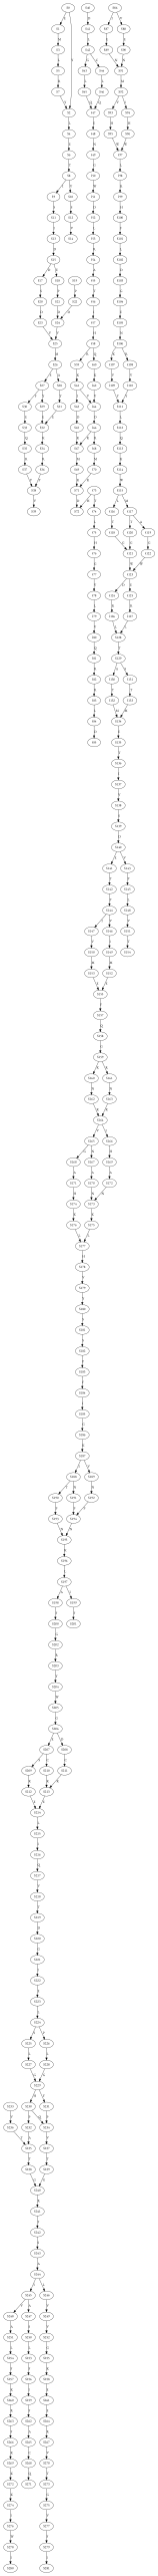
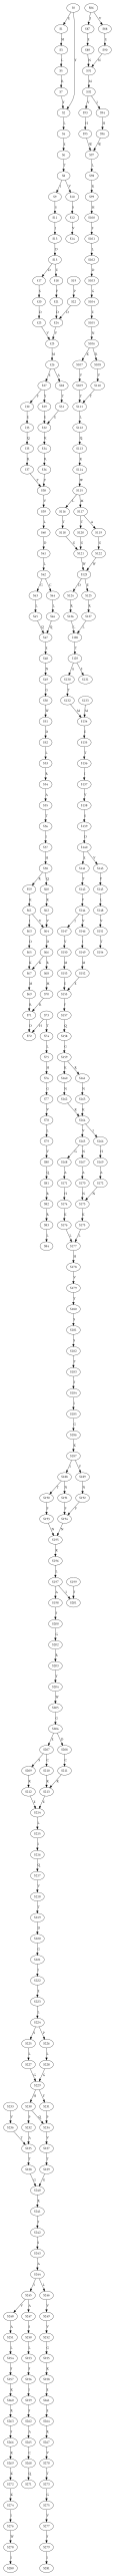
  strict digraph {
    fontname="EB Garamond"
    node [fontname="EB Garamond"]
    edge [fontname="EB Garamond"]
    S0
    S1
    S2
    S3
    S4
    S5
    S6
    S7
    S8
    S9
    S10
    S11
    S12
    S13
    S14
    S15
    S17
    S18
    S20
    S21
    S19
    S22
    S23
    S24
    S25
    S26
    S27
    S28
    S29
    S30
    S31
    S32
    S33
    S34
    S35
    S36
    S37
    S38
    S39
    S40
    S41
    S42
    S43
    S44
    S45
    S46
    S47
    S48
    S49
    S50
    S51
    S52
    S53
    S54
    S55
    S56
    S57
    S58
    S59
    S60
    S61
    S62
    S63
    S64
    S65
    S66
    S67
    S68
    S69
    S70
    S71
    S72
    S73
    S74
    S75
    S76
    S77
    S78
    S79
    S80
    S81
    S82
    S83
    S84
-   S85
    S86
    S87
    S88
    S89
    S90
    S91
    S92
    S93
    S94
    S95
    S96
    S97
    S98
    S99
    S100
    S101
    S102
    S103
    S104
    S105
    S106
    S107
    S108
    S109
    S110
    S111
    S112
    S113
    S114
    S115
    S116
    S117
    S118
    S119
    S120
    S121
    S122
    S123
    S124
    S125
    S126
    S127
    S128
    S129
    S130
    S131
    S132
    S133
    S134
    S135
    S136
    S137
    S138
    S139
    S140
    S141
    S143
    S142
    S144
    S145
    S146
    S147
    S148
    S149
    S150
    S151
    S152
    S153
    S154
    S155
    S157
    S158
    S159
    S160
    S161
    S162
    S163
    S164
    S165
    S166
    S167
    S168
    S169
    S170
    S171
    S172
    S173
    S174
    S175
    S176
    S177
    S178
    S179
    S180
    S181
    S182
    S183
    S184
    S185
    S186
    S187
    S188
    S189
    S190
    S191
    S192
    S193
    S194
    S195
    S196
    S197
    S198
    S199
    S200
    S201
    S202
    S203
    S204
    S205
    S206
    S207
    S208
    S209
    S210
    S211
    S212
    S213
    S214
    S215
    S216
    S217
    S218
    S219
    S220
    S221
    S222
    S223
    S224
    S225
    S226
    S227
    S228
    S229
    S230
    S231
    S232
    S234
    S235
    S233
    S236
    S237
    S238
    S239
    S240
    S241
    S242
    S243
    S244
    S245
    S246
    S247
    S248
    S249
    S250
    S251
    S252
    S253
    S254
    S255
    S256
    S257
    S258
    S259
    S260
    S261
    S262
    S263
    S264
    S265
    S266
    S267
    S268
    S269
    S270
    S271
    S272
    S273
    S274
    S275
    S276
    S277
    S278
    S279
    S280
    S281
    S0 -> S1 [label=E]
    S0 -> S2 [label=Y]
    S1 -> S3 [label=M]
    S2 -> S4 [label=L]
    S3 -> S5 [label=L]
    S4 -> S6 [label=E]
    S5 -> S7 [label=R]
    S6 -> S8 [label=T]
    S7 -> S2 [label=Y]
    S8 -> S9 [label=I]
    S8 -> S10 [label=V]
    S9 -> S11 [label=S]
    S10 -> S12 [label=S]
    S11 -> S13 [label=I]
    S12 -> S14 [label=V]
    S13 -> S15 [label=D]
    S15 -> S17 [label=D]
    S15 -> S18 [label=E]
    S17 -> S20 [label=S]
    S18 -> S21 [label=P]
    S20 -> S23 [label=D]
    S21 -> S24 [label=D]
    S19 -> S22 [label=P]
    S22 -> S24 [label=D]
    S23 -> S25 [label=V]
    S24 -> S25 [label=V]
    S25 -> S26 [label=M]
    S26 -> S27 [label=S]
    S26 -> S28 [label=A]
    S27 -> S29 [label=Y]
    S27 -> S30 [label=F]
    S28 -> S31 [label=Y]
    S29 -> S32 [label=E]
    S30 -> S33 [label=E]
    S31 -> S32 [label=E]
    S32 -> S34 [label=K]
    S33 -> S35 [label=Q]
    S34 -> S36 [label=R]
    S35 -> S37 [label=R]
    S36 -> S38 [label=P]
    S37 -> S38 [label=P]
    S38 -> S39 [label=V]
+   S39 -> S40 [label=L]
    S40 -> S41 [label=D]
    S41 -> S42 [label=L]
    S42 -> S43 [label=G]
    S42 -> S44 [label=C]
    S43 -> S45 [label=L]
    S44 -> S46 [label=L]
    S45 -> S47 [label=Q]
    S46 -> S47 [label=Q]
    S47 -> S48 [label=E]
    S48 -> S49 [label=N]
    S49 -> S50 [label=G]
    S50 -> S51 [label=W]
    S51 -> S52 [label=D]
    S52 -> S53 [label=L]
    S53 -> S54 [label=R]
    S54 -> S55 [label=A]
    S55 -> S56 [label=T]
    S56 -> S57 [label=I]
    S57 -> S58 [label=H]
    S58 -> S59 [label=R]
    S58 -> S60 [label=Q]
    S59 -> S61 [label=K]
    S60 -> S62 [label=K]
    S61 -> S63 [label=I]
    S61 -> S64 [label=V]
    S62 -> S64 [label=V]
    S63 -> S65 [label=D]
    S64 -> S66 [label=D]
    S65 -> S67 [label=K]
    S66 -> S67 [label=K]
    S66 -> S68 [label=R]
    S67 -> S69 [label=M]
    S68 -> S70 [label=M]
    S69 -> S71 [label=R]
    S70 -> S71 [label=R]
    S71 -> S72 [label=D]
    S73 -> S72 [label=H]
    S73 -> S74 [label=T]
    S74 -> S75 [label=L]
    S75 -> S76 [label=H]
    S76 -> S77 [label=G]
    S77 -> S78 [label=V]
    S78 -> S79 [label=L]
    S79 -> S80 [label=V]
    S80 -> S81 [label=Q]
    S81 -> S82 [label=R]
    S82 -> S83 [label=R]
    S83 -> S84 [label=L]
-   S84 -> S85 [label=D]
    S86 -> S87 [label=I]
    S86 -> S88 [label=V]
    S87 -> S89 [label=E]
    S88 -> S90 [label=E]
    S89 -> S91 [label=N]
    S90 -> S91 [label=N]
    S91 -> S92 [label=M]
    S92 -> S93 [label=V]
    S92 -> S94 [label=I]
    S93 -> S95 [label=H]
    S94 -> S96 [label=H]
    S95 -> S97 [label=W]
    S96 -> S97 [label=W]
    S97 -> S98 [label=L]
    S98 -> S99 [label=R]
    S99 -> S100 [label=H]
    S100 -> S101 [label=F]
    S101 -> S102 [label=L]
    S102 -> S103 [label=D]
    S103 -> S104 [label=G]
    S104 -> S105 [label=E]
    S105 -> S106 [label=N]
    S106 -> S107 [label=K]
    S106 -> S108 [label=R]
    S107 -> S109 [label=V]
    S108 -> S110 [label=V]
    S109 -> S111 [label=Y]
    S110 -> S111 [label=Y]
    S111 -> S112 [label=L]
    S112 -> S113 [label=Q]
    S113 -> S114 [label=K]
    S114 -> S115 [label=W]
    S115 -> S116 [label=L]
    S115 -> S117 [label=M]
    S116 -> S118 [label=T]
    S117 -> S119 [label=A]
    S117 -> S120 [label=T]
    S118 -> S121 [label=G]
    S119 -> S122 [label=G]
    S120 -> S121 [label=G]
    S121 -> S123 [label=W]
    S122 -> S123 [label=W]
    S123 -> S124 [label=D]
    S123 -> S125 [label=E]
    S124 -> S126 [label=R]
    S125 -> S127 [label=R]
    S126 -> S128 [label=L]
    S127 -> S128 [label=L]
    S128 -> S129 [label=T]
    S129 -> S130 [label=A]
    S129 -> S131 [label=S]
    S130 -> S132 [label=T]
-   S131 -> S133 [label=T]
    S132 -> S134 [label=M]
    S133 -> S134 [label=M]
    S134 -> S135 [label=E]
    S135 -> S136 [label=T]
    S136 -> S137 [label=I]
    S137 -> S138 [label=V]
    S138 -> S139 [label=S]
    S139 -> S140 [label=D]
    S140 -> S141 [label=E]
    S140 -> S143 [label=V]
    S141 -> S142 [label=T]
    S143 -> S145 [label=P]
    S142 -> S144 [label=P]
    S144 -> S146 [label=V]
    S144 -> S147 [label=I]
    S145 -> S148 [label=L]
    S146 -> S149 [label=I]
    S147 -> S150 [label=V]
    S148 -> S151 [label=V]
    S149 -> S152 [label=M]
    S150 -> S153 [label=M]
    S151 -> S154 [label=T]
    S152 -> S155 [label=E]
    S153 -> S155 [label=E]
    S155 -> S157 [label=F]
    S157 -> S158 [label=Q]
    S158 -> S159 [label=G]
    S159 -> S160 [label=K]
    S159 -> S161 [label=R]
    S160 -> S162 [label=N]
    S161 -> S163 [label=N]
    S162 -> S164 [label=K]
    S163 -> S164 [label=K]
    S164 -> S165 [label=V]
    S164 -> S166 [label=I]
    S165 -> S167 [label=N]
    S165 -> S168 [label=G]
    S166 -> S169 [label=H]
    S167 -> S170 [label=A]
    S168 -> S171 [label=A]
    S169 -> S172 [label=A]
    S170 -> S173 [label=N]
    S171 -> S174 [label=H]
    S172 -> S173 [label=N]
    S173 -> S175 [label=K]
    S174 -> S176 [label=K]
    S175 -> S177 [label=L]
    S176 -> S177 [label=L]
    S177 -> S178 [label=H]
    S178 -> S179 [label=V]
    S179 -> S180 [label=Y]
    S180 -> S181 [label=S]
    S181 -> S182 [label=S]
    S182 -> S183 [label=P]
    S183 -> S184 [label=F]
    S184 -> S185 [label=I]
    S185 -> S186 [label=G]
    S186 -> S187 [label=K]
    S187 -> S188 [label=I]
    S187 -> S189 [label=V]
    S188 -> S190 [label=T]
    S188 -> S191 [label=N]
    S189 -> S192 [label=N]
    S190 -> S193 [label=P]
    S191 -> S194 [label=P]
    S192 -> S194 [label=P]
    S193 -> S195 [label=N]
    S194 -> S195 [label=N]
    S195 -> S196 [label=K]
    S196 -> S197 [label=L]
    S197 -> S198 [label=A]
-   S197 -> S199 [label=I]
+   S197 -> S201 [label=I]
    S198 -> S200 [label=F]
    S199 -> S201 [label=F]
    S200 -> S202 [label=G]
    S202 -> S203 [label=R]
    S203 -> S204 [label=Y]
    S204 -> S205 [label=W]
    S205 -> S206 [label=G]
    S206 -> S207 [label=E]
    S206 -> S208 [label=D]
    S207 -> S209 [label=S]
    S207 -> S210 [label=C]
    S208 -> S211 [label=C]
    S209 -> S212 [label=K]
    S210 -> S213 [label=K]
    S211 -> S213 [label=K]
    S212 -> S214 [label=E]
    S213 -> S214 [label=E]
    S214 -> S215 [label=L]
    S215 -> S216 [label=I]
    S216 -> S217 [label=Q]
    S217 -> S218 [label=V]
    S218 -> S219 [label=T]
    S219 -> S220 [label=D]
    S220 -> S221 [label=G]
    S221 -> S222 [label=I]
    S222 -> S223 [label=E]
    S223 -> S224 [label=L]
    S224 -> S225 [label=S]
    S224 -> S226 [label=P]
    S225 -> S227 [label=L]
    S226 -> S228 [label=L]
    S227 -> S229 [label=G]
    S228 -> S229 [label=G]
    S229 -> S230 [label=H]
    S229 -> S231 [label=Y]
    S230 -> S232 [label=P]
    S230 -> S234 [label=Q]
    S231 -> S234 [label=P]
    S232 -> S235 [label=A]
    S234 -> S237 [label=V]
    S235 -> S238 [label=T]
    S233 -> S236 [label=V]
    S236 -> S235 [label=T]
    S237 -> S239 [label=T]
    S238 -> S240 [label=G]
    S239 -> S240 [label=G]
    S240 -> S241 [label=R]
    S241 -> S242 [label=F]
    S242 -> S243 [label=S]
    S243 -> S244 [label=A]
    S244 -> S245 [label=I]
    S244 -> S246 [label=L]
    S245 -> S247 [label=A]
    S245 -> S248 [label=V]
    S246 -> S249 [label=V]
    S247 -> S250 [label=S]
    S248 -> S251 [label=A]
    S249 -> S252 [label=V]
    S250 -> S253 [label=L]
    S251 -> S254 [label=L]
    S252 -> S255 [label=G]
    S253 -> S256 [label=F]
    S254 -> S257 [label=F]
    S255 -> S258 [label=K]
    S256 -> S259 [label=I]
    S257 -> S260 [label=K]
    S258 -> S261 [label=E]
    S259 -> S262 [label=F]
    S260 -> S263 [label=R]
    S261 -> S264 [label=E]
    S262 -> S265 [label=A]
    S263 -> S266 [label=F]
    S264 -> S267 [label=R]
    S265 -> S268 [label=C]
    S266 -> S269 [label=K]
    S267 -> S270 [label=V]
    S268 -> S271 [label=Q]
    S269 -> S272 [label=K]
    S270 -> S273 [label=T]
    S272 -> S274 [label=K]
    S273 -> S275 [label=G]
    S274 -> S276 [label=I]
    S275 -> S277 [label=V]
    S276 -> S278 [label=W]
    S277 -> S279 [label=F]
    S278 -> S280 [label=I]
    S279 -> S281 [label=I]
  }
